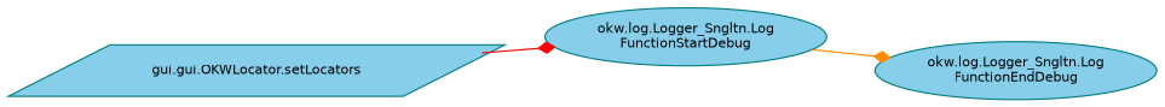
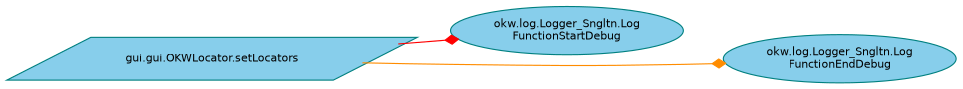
  digraph {
    rankdir=LR
    node [color=teal fillcolor=skyblue fontname=Helvetica fontsize=10 shape=ellipse style=filled]
    edge [arrowhead=diamond fontname=Helvetica fontsize=10 labelfontname=Helvetica labelfontsize=10 style=solid]
    n1 [fontcolor=black height=0.2 label="gui.gui.OKWLocator.setLocators" shape=parallelogram width=0.4]
    n2 [height=0.2 label="okw.log.Logger_Sngltn.Log\lFunctionStartDebug" width=0.4]
    n3 [height=0.2 label="okw.log.Logger_Sngltn.Log\lFunctionEndDebug" width=0.4]
    n1 -> n2 [color=red]
-   n2 -> n3 [color=darkorange]
+   n1 -> n3 [color=darkorange]
  }
